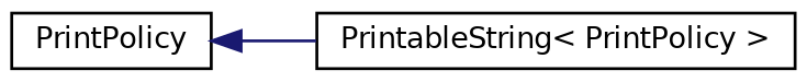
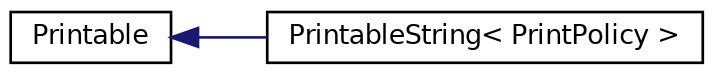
  digraph {
    rankdir=LR
    fontname="DejaVu Sans"
    node [color=black fillcolor=white fontname="DejaVu Sans" fontsize=10 shape=record style=filled]
-   n1 [height=0.2 label=PrintPolicy width=0.4]
+   n1 [height=0.2 label=Printable width=0.4]
    n2 [height=0.2 label="PrintableString\< PrintPolicy \>" width=0.4]
    n1 -> n2 [color=midnightblue dir=back fontname="DejaVu Sans" fontsize=10 labelfontname=Helvetica labelfontsize=10 style=solid]
  }
